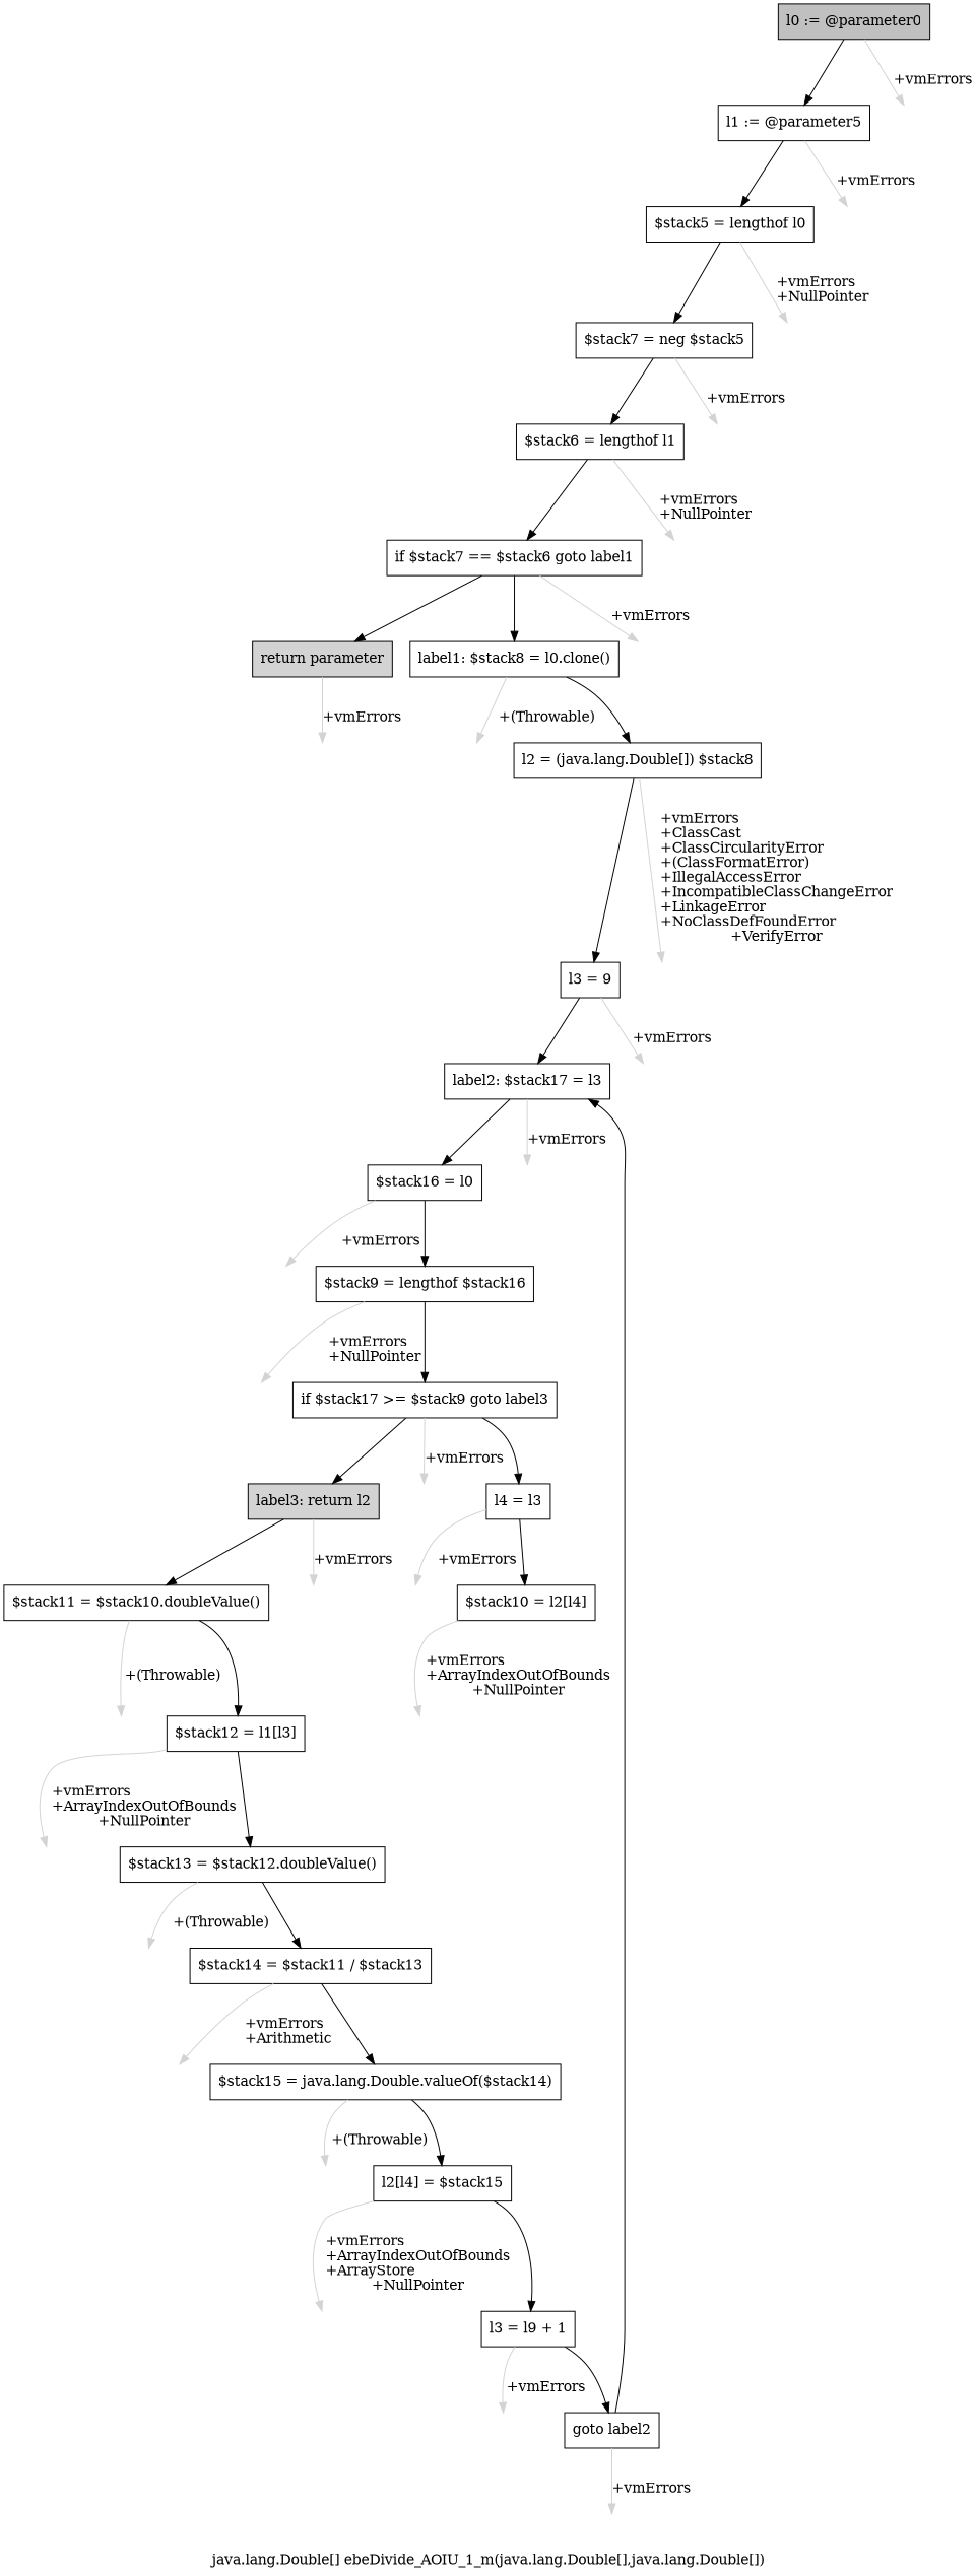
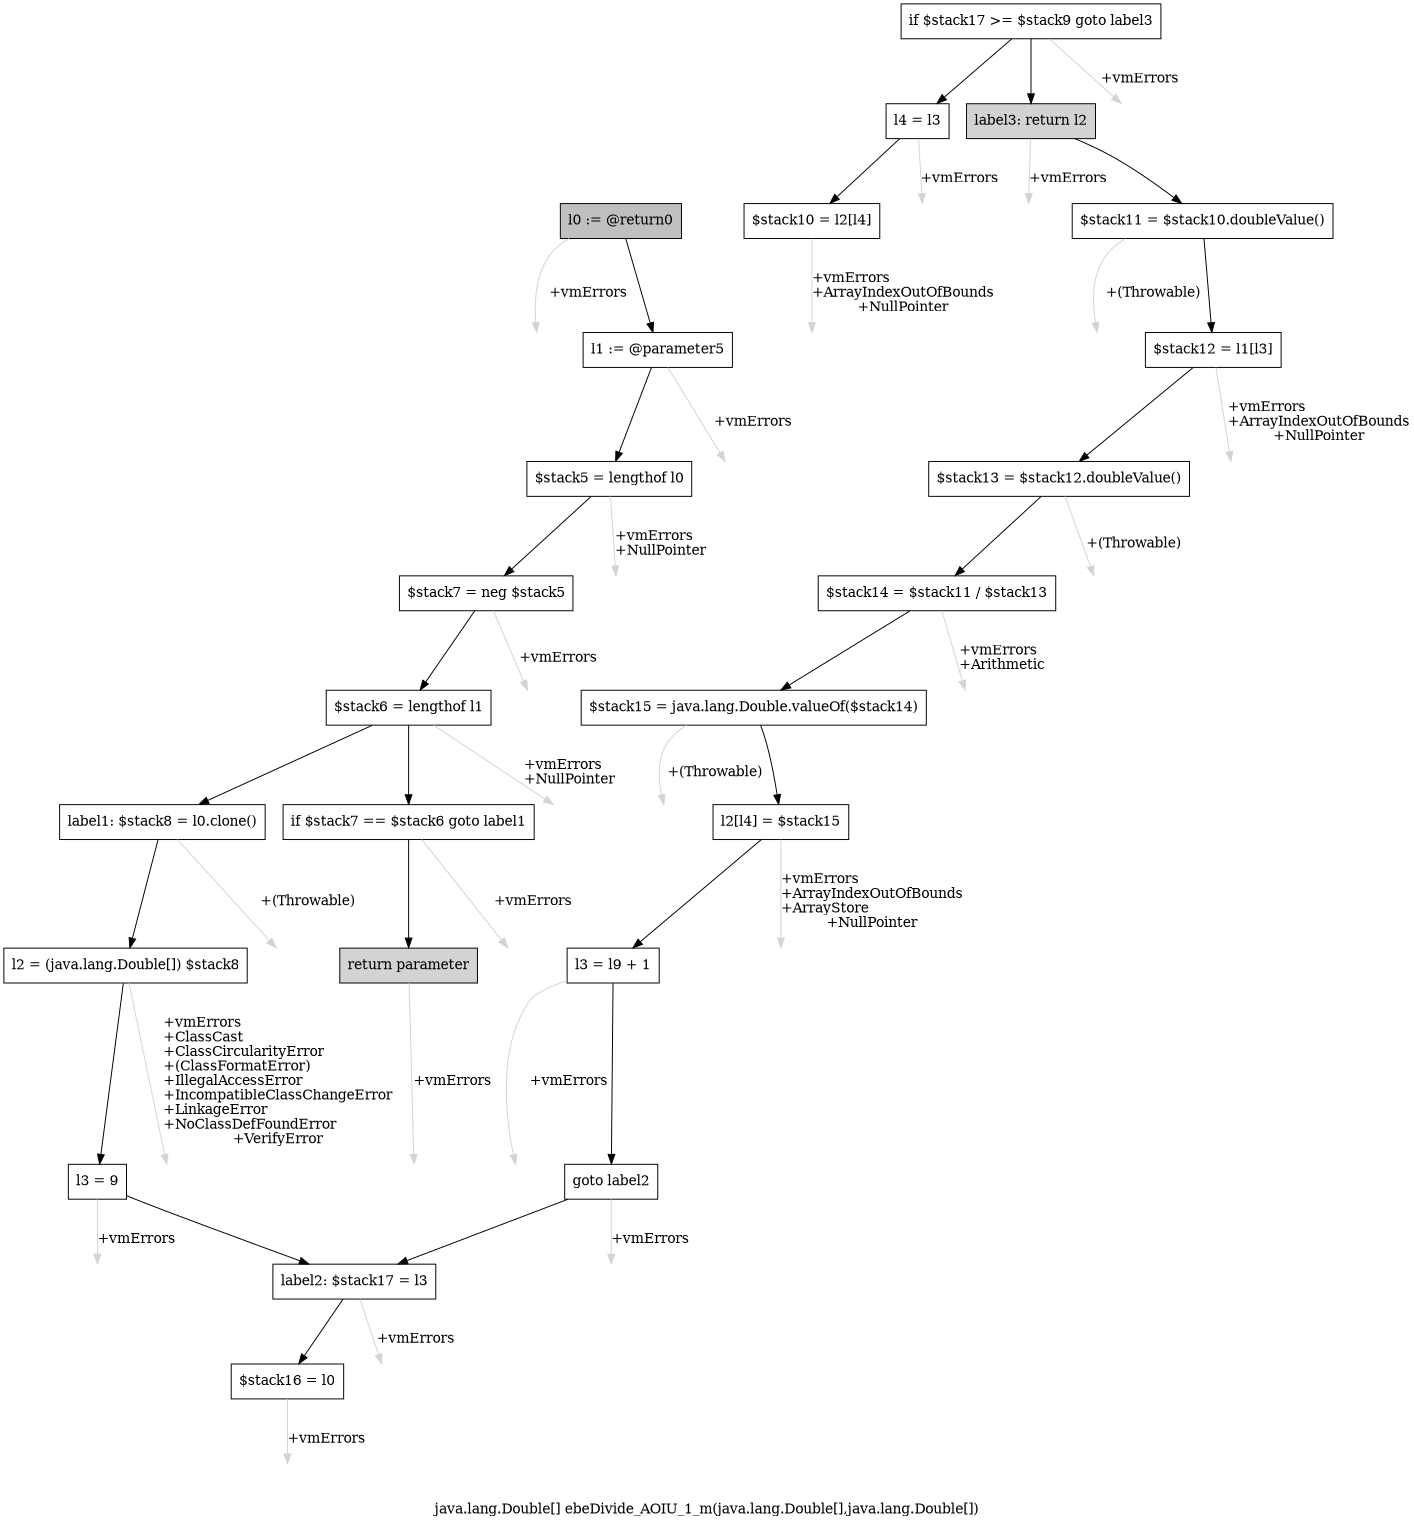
  digraph {
    label="java.lang.Double[] ebeDivide_AOIU_1_m(java.lang.Double[],java.lang.Double[])"
    node [shape=box style=invis]
    edge [color=black]
-   n1 [fillcolor=gray label="l0 := @parameter0" style=filled]
+   n1 [fillcolor=gray label="l0 := @return0" style=filled]
    n2 [label="l1 := @parameter5" style=""]
    n3 [label=Esc]
    n4 [label="$stack5 = lengthof l0" style=""]
    n5 [label=Esc]
    n6 [label="$stack7 = neg $stack5" style=""]
    n7 [label=Esc]
    n8 [label="$stack6 = lengthof l1" style=""]
    n9 [label=Esc]
    n10 [label="if $stack7 == $stack6 goto label1" style=""]
    n11 [label=Esc]
    n12 [fillcolor=lightgray label="return parameter" style=filled]
    n13 [label="label1: $stack8 = l0.clone()" style=""]
    n14 [label=Esc]
    n15 [label=Esc]
    n16 [label="l2 = (java.lang.Double[]) $stack8" style=""]
    n17 [label=Esc]
    n18 [label="l3 = 9" style=""]
    n19 [label=Esc]
    n20 [label="label2: $stack17 = l3" style=""]
    n21 [label=Esc]
    n22 [label="$stack16 = l0" style=""]
    n23 [label=Esc]
-   n24 [label="$stack9 = lengthof $stack16" style=""]
    n25 [label=Esc]
    n26 [label="if $stack17 >= $stack9 goto label3" style=""]
    n27 [label=Esc]
    n28 [label="l4 = l3" style=""]
    n29 [fillcolor=lightgray label="label3: return l2" style=filled]
    n30 [label=Esc]
    n31 [label="$stack10 = l2[l4]" style=""]
    n32 [label=Esc]
    n33 [label=Esc]
    n34 [label="$stack11 = $stack10.doubleValue()" style=""]
    n35 [label=Esc]
    n36 [label="$stack12 = l1[l3]" style=""]
    n37 [label=Esc]
    n38 [label="$stack13 = $stack12.doubleValue()" style=""]
    n39 [label=Esc]
    n40 [label="$stack14 = $stack11 / $stack13" style=""]
    n41 [label=Esc]
    n42 [label="$stack15 = java.lang.Double.valueOf($stack14)" style=""]
    n43 [label=Esc]
    n44 [label="l2[l4] = $stack15" style=""]
    n45 [label=Esc]
    n46 [label="l3 = l9 + 1" style=""]
    n47 [label=Esc]
    n48 [label="goto label2" style=""]
    n49 [label=Esc]
    n50 [label=Esc]
    n1 -> n2
    n1 -> n3 [color=lightgray label="\l+vmErrors"]
    n2 -> n4
    n2 -> n5 [color=lightgray label="\l+vmErrors"]
    n4 -> n6
    n4 -> n7 [color=lightgray label="\l+vmErrors\l+NullPointer"]
    n6 -> n8
    n6 -> n9 [color=lightgray label="\l+vmErrors"]
    n8 -> n10
    n8 -> n11 [color=lightgray label="\l+vmErrors\l+NullPointer"]
    n10 -> n12
-   n10 -> n13
+   n8 -> n13
    n10 -> n14 [color=lightgray label="\l+vmErrors"]
    n12 -> n15 [color=lightgray label="\l+vmErrors"]
    n13 -> n16
    n13 -> n17 [color=lightgray label="\l+(Throwable)"]
    n16 -> n18
    n16 -> n19 [color=lightgray label="\l+vmErrors\l+ClassCast\l+ClassCircularityError\l+(ClassFormatError)\l+IllegalAccessError\l+IncompatibleClassChangeError\l+LinkageError\l+NoClassDefFoundError\l+VerifyError"]
    n18 -> n20
    n18 -> n21 [color=lightgray label="\l+vmErrors"]
    n20 -> n22
    n20 -> n23 [color=lightgray label="\l+vmErrors"]
-   n22 -> n24
    n22 -> n25 [color=lightgray label="\l+vmErrors"]
-   n24 -> n26
-   n24 -> n27 [color=lightgray label="\l+vmErrors\l+NullPointer"]
    n26 -> n28
    n26 -> n29
    n26 -> n30 [color=lightgray label="\l+vmErrors"]
    n28 -> n31
    n28 -> n32 [color=lightgray label="\l+vmErrors"]
    n29 -> n33 [color=lightgray label="\l+vmErrors"]
    n29 -> n34
    n31 -> n35 [color=lightgray label="\l+vmErrors\l+ArrayIndexOutOfBounds\l+NullPointer"]
    n34 -> n36
    n34 -> n37 [color=lightgray label="\l+(Throwable)"]
    n36 -> n38
    n36 -> n39 [color=lightgray label="\l+vmErrors\l+ArrayIndexOutOfBounds\l+NullPointer"]
    n38 -> n40
    n38 -> n41 [color=lightgray label="\l+(Throwable)"]
    n40 -> n42
    n40 -> n43 [color=lightgray label="\l+vmErrors\l+Arithmetic"]
    n42 -> n44
    n42 -> n45 [color=lightgray label="\l+(Throwable)"]
    n44 -> n46
    n44 -> n47 [color=lightgray label="\l+vmErrors\l+ArrayIndexOutOfBounds\l+ArrayStore\l+NullPointer"]
    n46 -> n48
    n46 -> n49 [color=lightgray label="\l+vmErrors"]
    n48 -> n20
    n48 -> n50 [color=lightgray label="\l+vmErrors"]
  }
